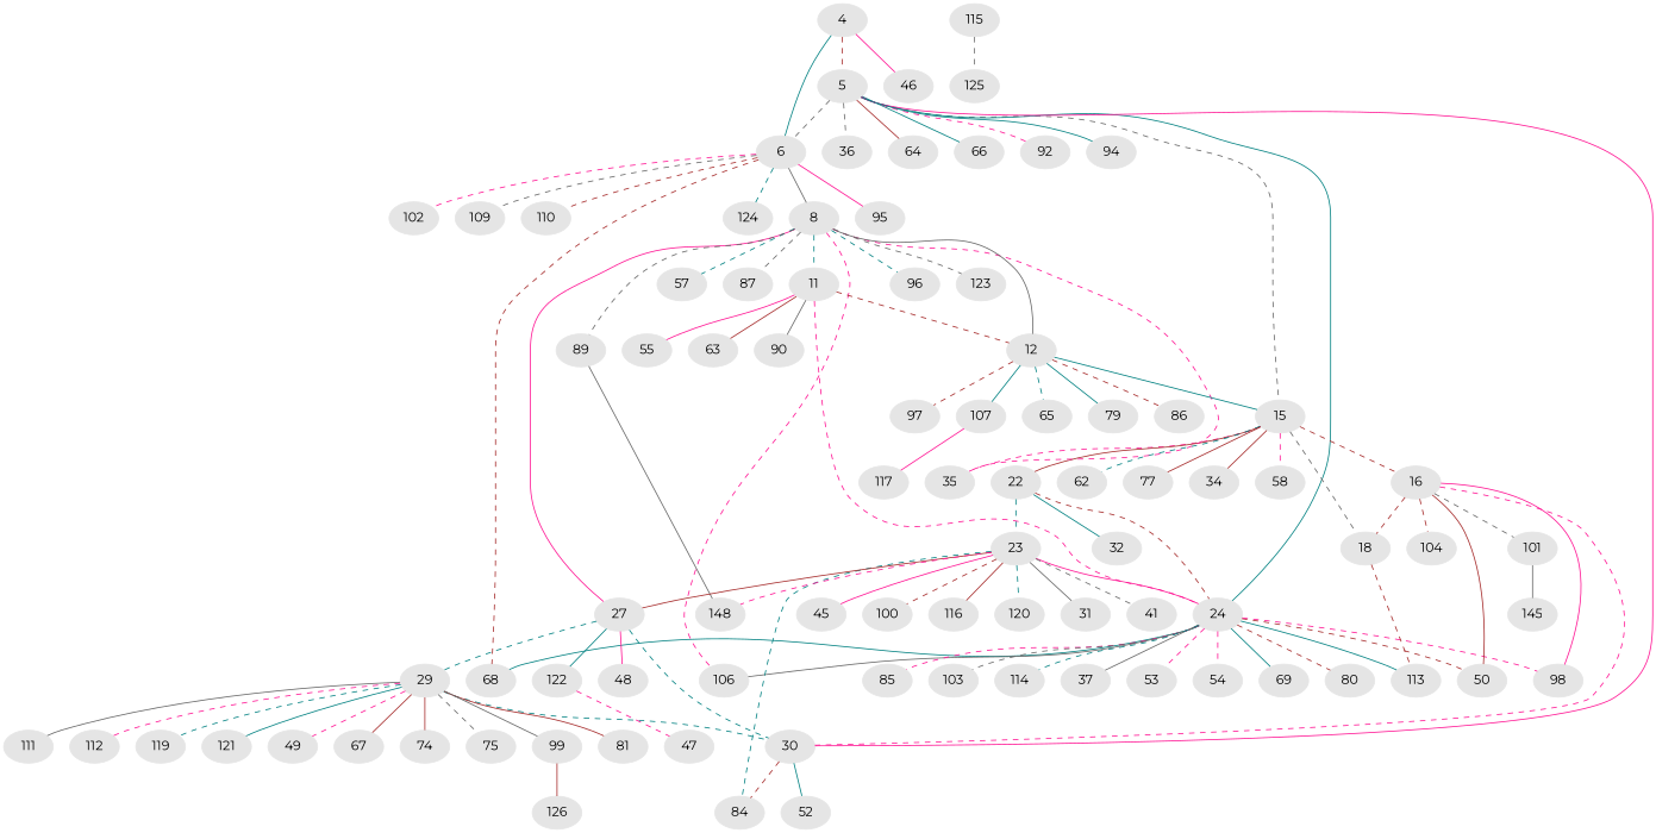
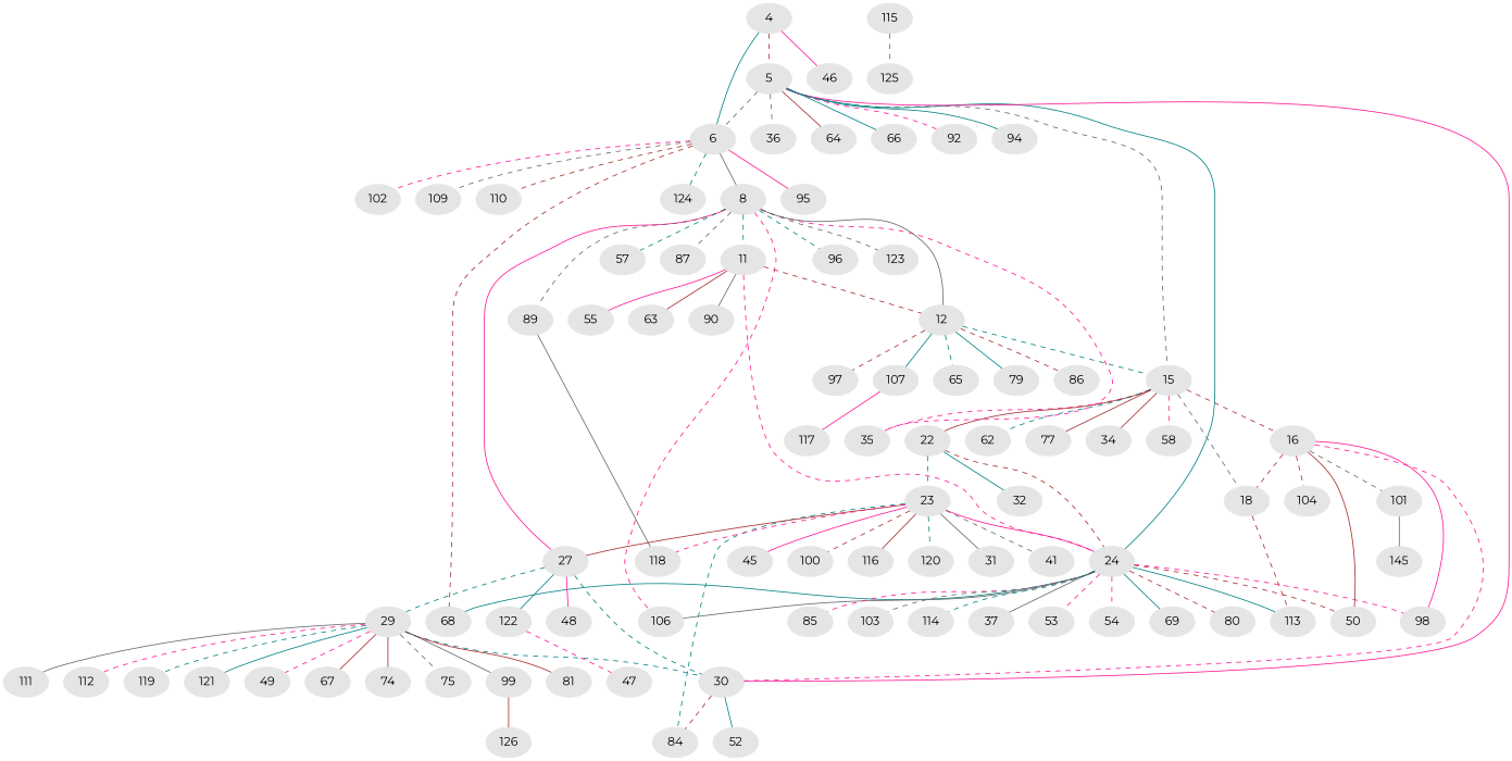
  graph {
    fontname=Montserrat
    node [color=gray90 fontname=Montserrat style=filled]
    edge [color=teal fontname=Montserrat style=dashed]
    4 [super="+3"]
    5 [super="+2"]
    6 [super="+1"]
    46
    15 [super="+13"]
    24 [super="+19"]
    30 [super="+28"]
    36
    64
    66
    92 [super="+72"]
    94 [super="+83"]
    8 [super="+7"]
    68
    95
    102
    109
    110
    124
    35
    16 [super="+14"]
    18 [super="+17"]
    22 [super="+20"]
    34
    58
    62 [super="+40"]
    77 [super="+44+71"]
    106
    50
    98
    113 [super="+91+56+78+82+93+108"]
    37
    53
    54
    69
    80
    85
    103
    114 [super="+88"]
    84 [super="+76"]
    52
    11 [super="+10"]
    12 [super="+9"]
    27 [super="+25"]
    57
    87
    89
    96
    123 [super="+73"]
    55
    63
    90
    65
    79
    86
    97
    107 [super="+51"]
    29 [super="+26"]
    48
    122
-   118 [label=148]
+   118
    117
    101
    104 [super="+43"]
    23 [super="+21"]
    32
    n67 [label=145]
    31
    41
    45
    100
    116
    120
    115
    125
    49
    67
    74
    75
    81
    99 [super="+61"]
    111
    112
    119
    121
    47
    126
    4 -- 5 [color=brown weight=4]
    4 -- 6 [style=solid weight=4]
    4 -- 46 [color=deeppink style=solid]
    5 -- 6 [color=gray40 weight=4]
    5 -- 15 [color=gray40]
    5 -- 24 [style=solid]
    5 -- 30 [color=deeppink style=solid]
    5 -- 36 [color=gray40]
    5 -- 64 [color=brown style=solid]
    5 -- 66 [style=solid]
    5 -- 92 [color=deeppink]
    5 -- 94 [style=solid]
    6 -- 8 [color=gray40 style=solid]
    6 -- 68 [color=brown]
    6 -- 95 [color=deeppink style=solid]
    6 -- 102 [color=deeppink]
    6 -- 109 [color=gray40]
    6 -- 110 [color=brown]
    6 -- 124
    15 -- 35 [color=deeppink]
    15 -- 16 [color=brown weight=4]
    15 -- 18 [color=gray40 weight=4]
    15 -- 22 [color=brown style=solid]
    15 -- 34 [color=brown style=solid]
    15 -- 58 [color=deeppink]
    15 -- 62
    15 -- 77 [color=brown style=solid]
    24 -- 68 [style=solid]
    24 -- 106 [color=gray40 style=solid]
    24 -- 50 [color=brown]
    24 -- 98 [color=deeppink]
    24 -- 113 [style=solid]
    24 -- 37 [color=gray40 style=solid]
    24 -- 53 [color=deeppink]
    24 -- 54 [color=deeppink]
    24 -- 69 [style=solid]
    24 -- 80 [color=brown]
    24 -- 85 [color=deeppink]
    24 -- 103 [color=gray40]
    24 -- 114
    30 -- 84 [color=brown]
    30 -- 52 [style=solid]
    8 -- 35 [color=deeppink]
    8 -- 106 [color=deeppink]
    8 -- 11 [weight=4]
    8 -- 12 [color=gray40 style=solid weight=4]
    8 -- 27 [color=deeppink style=solid]
    8 -- 57
    8 -- 87 [color=gray40]
    8 -- 89 [color=gray40]
    8 -- 96
    8 -- 123 [color=gray40]
    16 -- 30 [color=deeppink]
    16 -- 18 [color=brown weight=4]
    16 -- 50 [color=brown style=solid]
    16 -- 98 [color=deeppink style=solid]
    16 -- 101 [color=gray40]
    16 -- 104 [color=brown]
    18 -- 113 [color=brown]
    22 -- 24 [color=brown weight=4]
    22 -- 23 [weight=4]
    22 -- 32 [style=solid]
    11 -- 24 [color=deeppink]
    11 -- 12 [color=brown weight=4]
    11 -- 55 [color=deeppink style=solid]
    11 -- 63 [color=brown style=solid]
    11 -- 90 [color=gray40 style=solid]
-   12 -- 15 [style=solid]
+   12 -- 15
    12 -- 65
    12 -- 79 [style=solid]
    12 -- 86 [color=brown]
    12 -- 97 [color=brown]
    12 -- 107 [style=solid]
    27 -- 30 [weight=4]
    27 -- 29 [weight=4]
    27 -- 48 [color=deeppink style=solid]
    27 -- 122 [style=solid]
    89 -- 118 [color=gray40 style=solid]
    107 -- 117 [color=deeppink style=solid]
    29 -- 30 [weight=4]
    29 -- 49 [color=deeppink]
    29 -- 67 [color=brown style=solid]
    29 -- 74 [color=brown style=solid]
    29 -- 75 [color=gray40]
    29 -- 81 [color=brown style=solid]
    29 -- 99 [color=gray40 style=solid]
    29 -- 111 [color=gray40 style=solid]
    29 -- 112 [color=deeppink]
    29 -- 119
    29 -- 121 [style=solid]
    122 -- 47 [color=deeppink]
    101 -- n67 [color=gray40 style=solid]
    23 -- 24 [color=deeppink style=solid weight=4]
    23 -- 84
    23 -- 27 [color=brown style=solid]
    23 -- 118 [color=deeppink]
    23 -- 31 [color=gray40 style=solid]
    23 -- 41 [color=gray40]
    23 -- 45 [color=deeppink style=solid]
    23 -- 100 [color=brown]
    23 -- 116 [color=brown style=solid]
    23 -- 120
    115 -- 125 [color=gray40]
    99 -- 126 [color=brown style=solid]
  }
